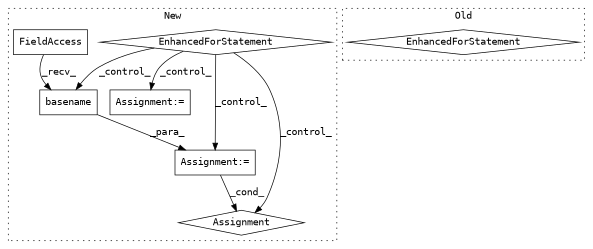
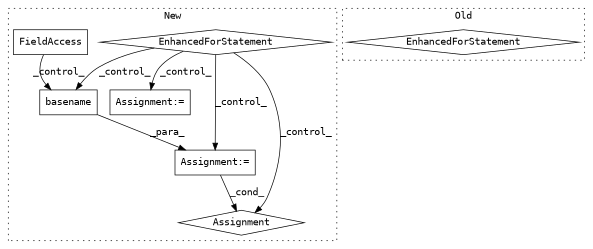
  digraph {
    fontname="DejaVu Sans Mono"
    node [a=7 fontname="DejaVu Sans Mono" l=1 shape=box]
    edge [fontname="DejaVu Sans Mono"]
    n1 [a=32 l="9,1" label=basename s="22199,22218"]
    n2 [a=22 l=7 label=FieldAccess s=22191]
    n3 [label="Assignment:=" s=22186]
    n4 [a=25 l="4,2" label=Assignment s="22246,22283" shape=diamond]
    n5 [a=70 l="57,2" label=EnhancedForStatement s="21655,21777" shape=diamond]
    n6 [label="Assignment:=" s=22025]
    n7 [a=70 l="57,2" label=EnhancedForStatement s="22038,22133" shape=diamond]
    subgraph cluster_1 {
      label=New
      style=dotted
      n1
      n2
      n3
      n4
      n5
      n6
    }
    subgraph cluster_2 {
      label=Old
      style=dotted
      n7
    }
    n1 -> n3 [label=_para_]
-   n2 -> n1 [label=_recv_]
+   n2 -> n1 [label=_control_]
    n3 -> n4 [label=_cond_]
    n5 -> n1 [label=_control_]
    n5 -> n3 [label=_control_]
    n5 -> n4 [label=_control_]
    n5 -> n6 [label=_control_]
  }
